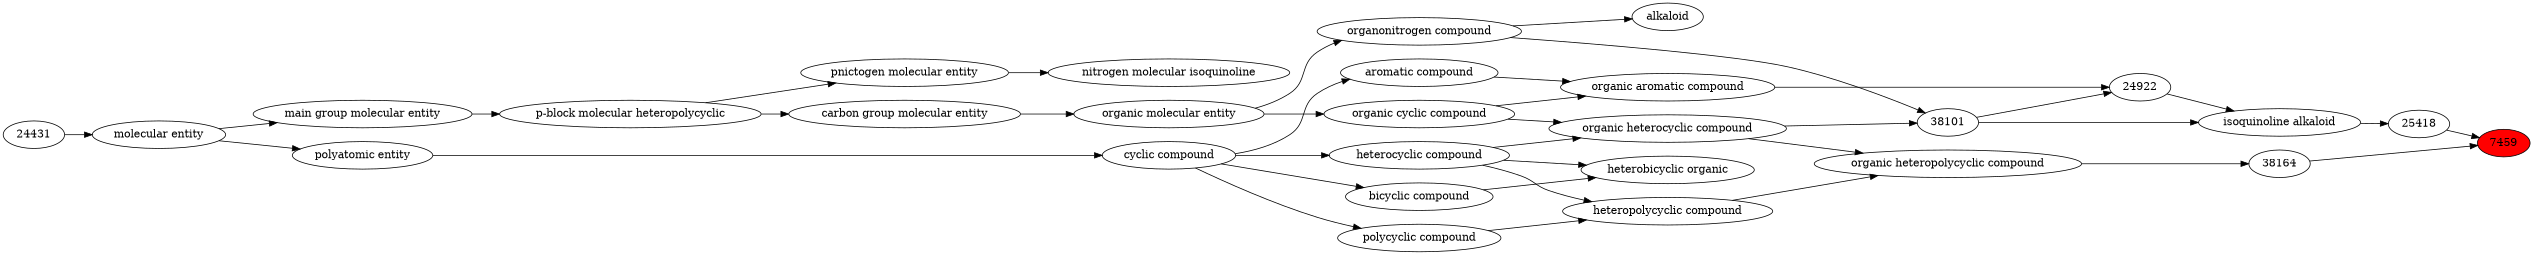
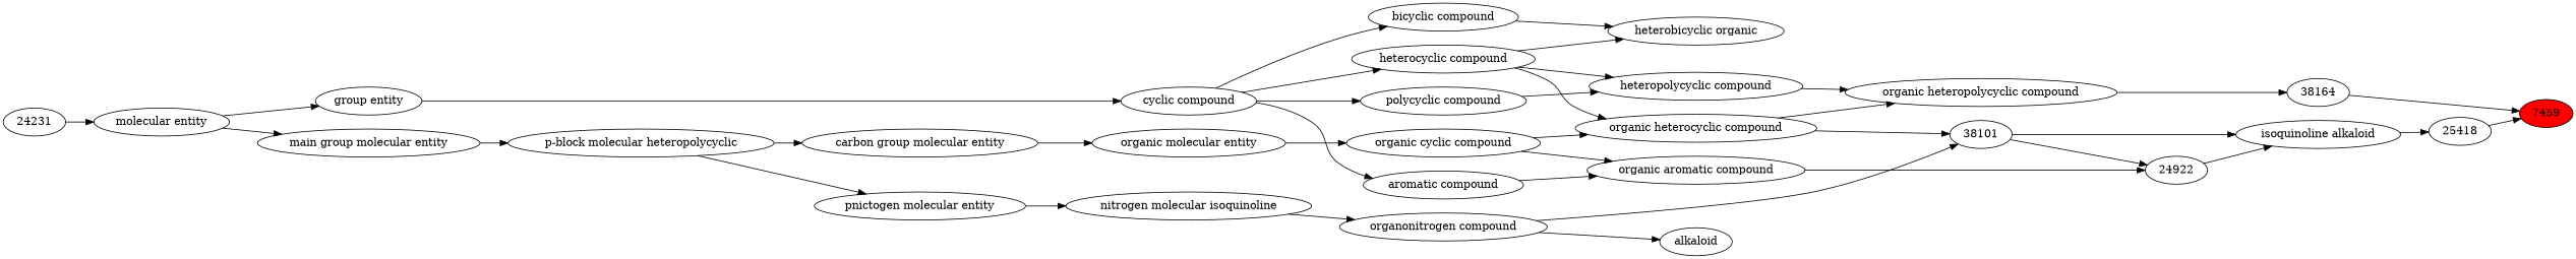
  digraph {
    rankdir=LR
    n1 [fillcolor=red label=7459 style=filled]
    n2 [label=38164]
    n3 [label=25418]
    n4 [label="organic heteropolycyclic compound"]
    n5 [label="isoquinoline alkaloid"]
    n6 [label="organic heterocyclic compound"]
    n7 [label=38101]
    n8 [label=24922]
    n9 [label="heteropolycyclic compound"]
    n10 [label=alkaloid]
    n11 [label="organonitrogen compound"]
    n12 [label="organic cyclic compound"]
    n13 [label="organic aromatic compound"]
    n14 [label="heterocyclic compound"]
    n15 [label="heterobicyclic organic"]
    n16 [label="polycyclic compound"]
    n17 [label="organic molecular entity"]
    n18 [label="cyclic compound"]
    n19 [label="aromatic compound"]
    n20 [label="bicyclic compound"]
    n21 [label="nitrogen molecular isoquinoline"]
    n22 [label="carbon group molecular entity"]
-   n23 [label="polyatomic entity"]
+   n23 [label="group entity"]
    n24 [label="pnictogen molecular entity"]
    n25 [label="p-block molecular heteropolycyclic"]
    n26 [label="molecular entity"]
    n27 [label="main group molecular entity"]
-   n28 [label=24431]
+   n28 [label=24231]
    n2 -> n1
    n3 -> n1
    n4 -> n2
    n5 -> n3
    n6 -> n4
    n6 -> n7
    n7 -> n5
    n7 -> n8
    n8 -> n5
    n9 -> n4
    n11 -> n7
    n11 -> n10
    n12 -> n6
    n12 -> n13
    n13 -> n8
    n14 -> n6
    n14 -> n9
    n14 -> n15
    n16 -> n9
    n17 -> n12
    n18 -> n14
    n18 -> n16
    n18 -> n19
    n18 -> n20
    n19 -> n13
    n20 -> n15
-   n17 -> n11
+   n21 -> n11
    n22 -> n17
    n23 -> n18
    n24 -> n21
    n25 -> n22
    n25 -> n24
    n26 -> n23
    n26 -> n27
    n27 -> n25
    n28 -> n26
  }
